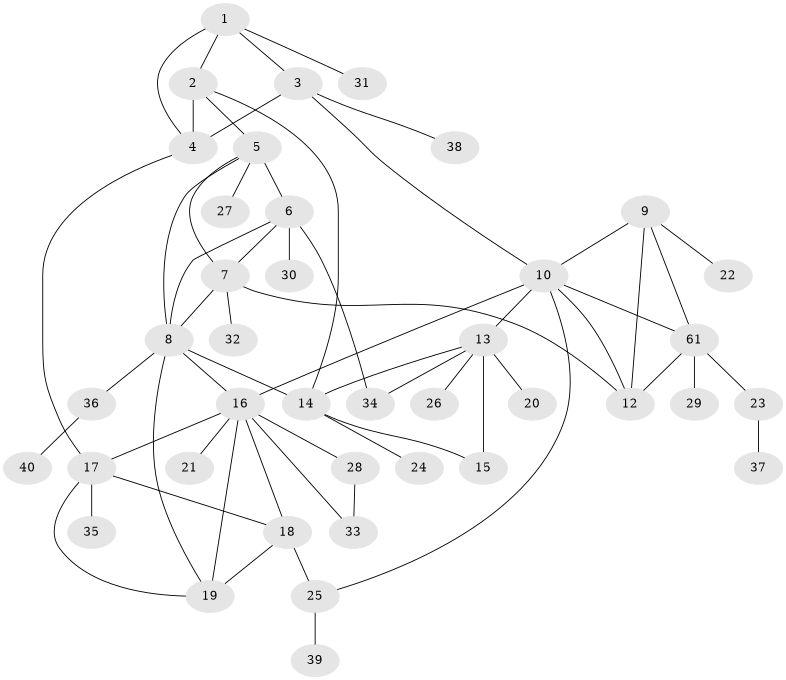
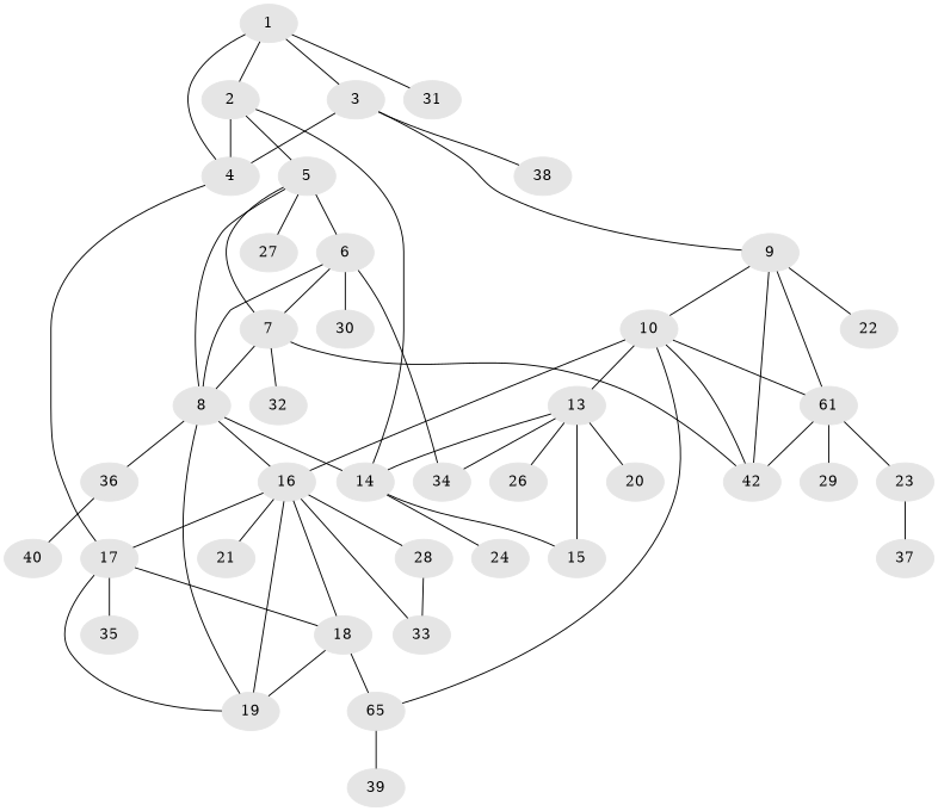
  graph {
    node [color=gray90 style=filled]
    edge [weight=1.0]
    1
    2
    3
    4
    31
    5
    14
    9
    38
    17
    6
    7
    8
    27
    15
    24
-   12
+   12 [label=42]
    10
    n19 [label=61]
    22
    19
    18
    35
    30
    34
    32
    16
    36
    28
    21
    33
    40
    13
-   25
+   25 [label=65]
    23
    29
    20
    26
    39
    37
    1 -- 2
    1 -- 3
    1 -- 4
    1 -- 31
    2 -- 4 [weight=7.0]
    2 -- 5
    2 -- 14
    3 -- 4
-   3 -- 10
+   3 -- 9
    3 -- 38
    4 -- 17
    5 -- 6
    5 -- 7 [weight=2.0]
    5 -- 8
    5 -- 27
    14 -- 15
    14 -- 24
    9 -- 12
    9 -- 10
    9 -- n19
    9 -- 22
    17 -- 19
    17 -- 18
    17 -- 35
    6 -- 7
    6 -- 8
    6 -- 30
    6 -- 34
    7 -- 8
    7 -- 12
    7 -- 32
    8 -- 14
    8 -- 19
    8 -- 16
    8 -- 36
    10 -- 12
    10 -- n19
    10 -- 16
    10 -- 13
    10 -- 25
    n19 -- 12
    n19 -- 23
    n19 -- 29
    18 -- 19
    18 -- 25
    16 -- 17
    16 -- 19
    16 -- 18
    16 -- 28
    16 -- 21
    16 -- 33
    36 -- 40
    28 -- 33
    13 -- 14 [weight=2.0]
    13 -- 15 [weight=7.0]
    13 -- 34
    13 -- 20
    13 -- 26
    25 -- 39
    23 -- 37
  }
